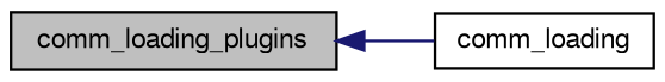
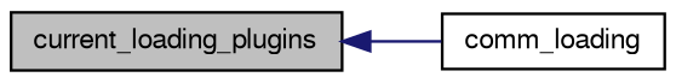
  digraph {
    rankdir=LR
    node [color=black fontname=FreeSans fontsize=10 shape=record]
-   n1 [fillcolor=grey75 fontcolor=black height=0.2 label=comm_loading_plugins style=filled width=0.4]
+   n1 [fillcolor=grey75 fontcolor=black height=0.2 label=current_loading_plugins style=filled width=0.4]
    n2 [height=0.2 label=comm_loading width=0.4]
    n1 -> n2 [color=midnightblue dir=back fontname=FreeSans fontsize=10 labelfontname=FreeSans labelfontsize=10 style=solid]
  }
